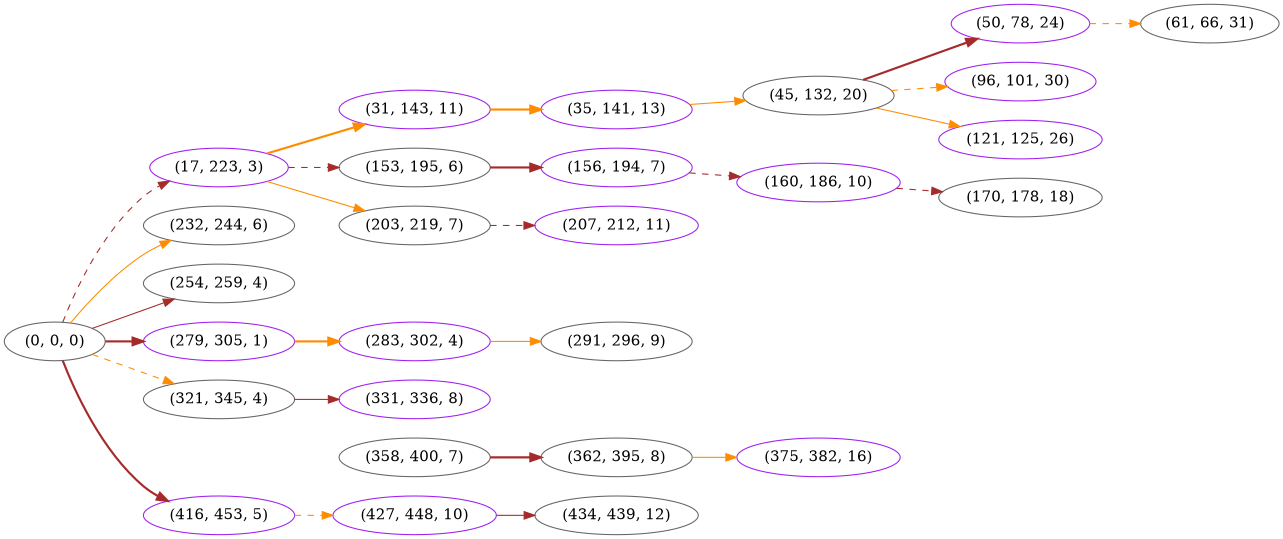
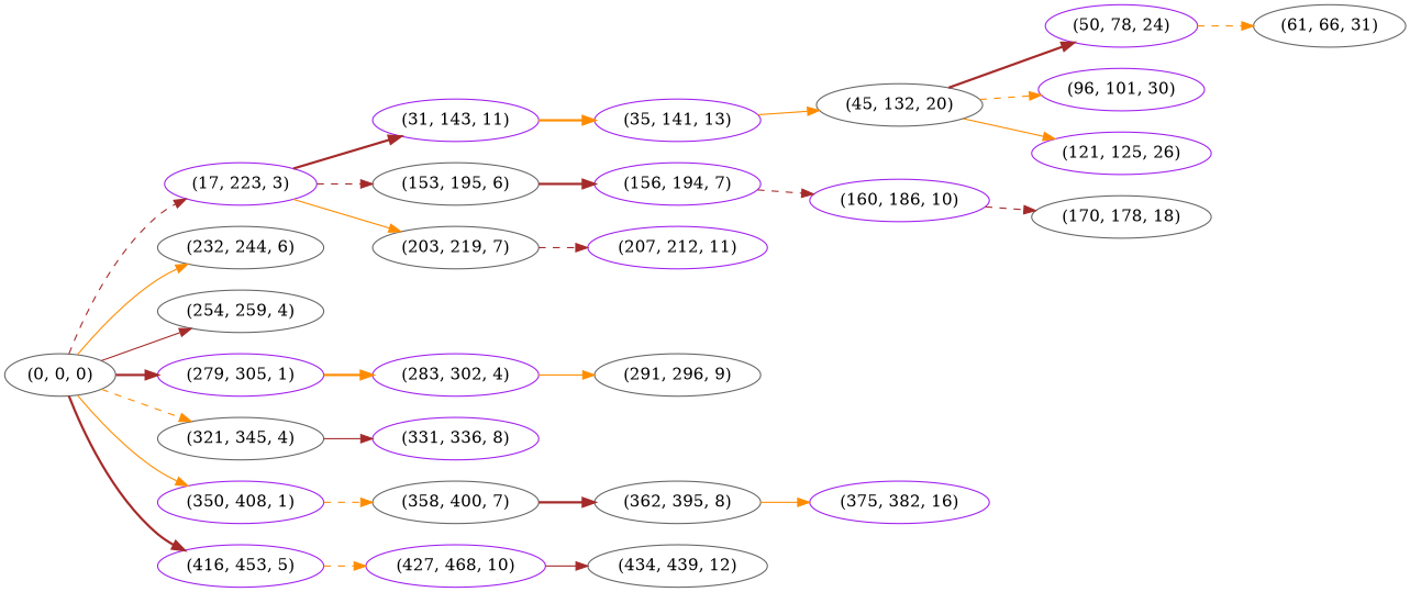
  digraph {
    rankdir=LR
    node [color=purple]
    edge [color=darkorange style=dashed]
    "(0, 0, 0)" [color=gray40]
    "(17, 223, 3)"
    "(232, 244, 6)" [color=gray40]
    "(254, 259, 4)" [color=gray40]
    "(279, 305, 1)"
    "(321, 345, 4)" [color=gray40]
+   "(350, 408, 1)"
    "(416, 453, 5)"
    "(31, 143, 11)"
    "(153, 195, 6)" [color=gray40]
    "(203, 219, 7)" [color=gray40]
    "(283, 302, 4)"
    "(331, 336, 8)"
    "(358, 400, 7)" [color=gray40]
-   "(427, 448, 10)"
+   "(427, 448, 10)" [label="(427, 468, 10)"]
    "(35, 141, 13)"
    "(156, 194, 7)"
    "(207, 212, 11)"
    "(45, 132, 20)" [color=gray40]
    "(50, 78, 24)"
    "(96, 101, 30)"
    "(121, 125, 26)"
    "(61, 66, 31)" [color=gray40]
    "(160, 186, 10)"
    "(170, 178, 18)" [color=gray40]
    "(291, 296, 9)" [color=gray40]
    "(362, 395, 8)" [color=gray40]
    "(375, 382, 16)"
    "(434, 439, 12)" [color=gray40]
    "(0, 0, 0)" -> "(17, 223, 3)" [color=brown]
    "(0, 0, 0)" -> "(232, 244, 6)" [style=solid]
    "(0, 0, 0)" -> "(254, 259, 4)" [color=brown style=solid]
    "(0, 0, 0)" -> "(279, 305, 1)" [color=brown style=bold]
    "(0, 0, 0)" -> "(321, 345, 4)"
+   "(0, 0, 0)" -> "(350, 408, 1)" [style=solid]
    "(0, 0, 0)" -> "(416, 453, 5)" [color=brown style=bold]
-   "(17, 223, 3)" -> "(31, 143, 11)" [style=bold]
+   "(17, 223, 3)" -> "(31, 143, 11)" [color=brown style=bold]
    "(17, 223, 3)" -> "(153, 195, 6)" [color=brown]
    "(17, 223, 3)" -> "(203, 219, 7)" [style=solid]
    "(279, 305, 1)" -> "(283, 302, 4)" [style=bold]
    "(321, 345, 4)" -> "(331, 336, 8)" [color=brown style=solid]
+   "(350, 408, 1)" -> "(358, 400, 7)"
    "(416, 453, 5)" -> "(427, 448, 10)"
    "(31, 143, 11)" -> "(35, 141, 13)" [style=bold]
    "(153, 195, 6)" -> "(156, 194, 7)" [color=brown style=bold]
    "(203, 219, 7)" -> "(207, 212, 11)" [color=brown]
    "(283, 302, 4)" -> "(291, 296, 9)" [style=solid]
    "(358, 400, 7)" -> "(362, 395, 8)" [color=brown style=bold]
    "(427, 448, 10)" -> "(434, 439, 12)" [color=brown style=solid]
    "(35, 141, 13)" -> "(45, 132, 20)" [style=solid]
    "(156, 194, 7)" -> "(160, 186, 10)" [color=brown]
    "(45, 132, 20)" -> "(50, 78, 24)" [color=brown style=bold]
    "(45, 132, 20)" -> "(96, 101, 30)"
    "(45, 132, 20)" -> "(121, 125, 26)" [style=solid]
    "(50, 78, 24)" -> "(61, 66, 31)"
    "(160, 186, 10)" -> "(170, 178, 18)" [color=brown]
    "(362, 395, 8)" -> "(375, 382, 16)" [style=solid]
  }
